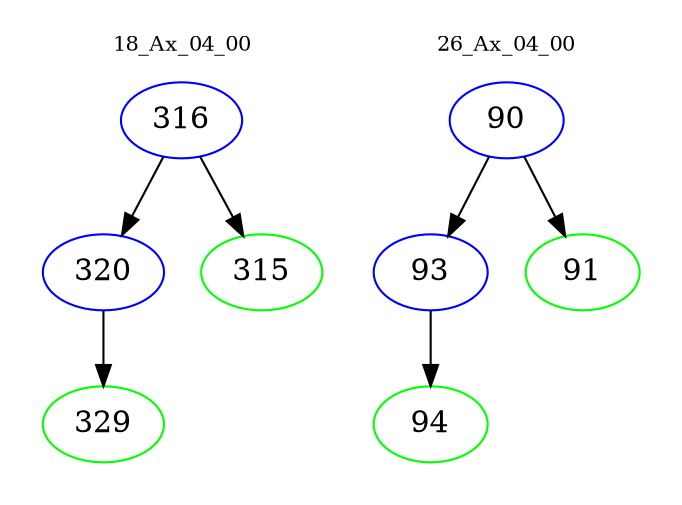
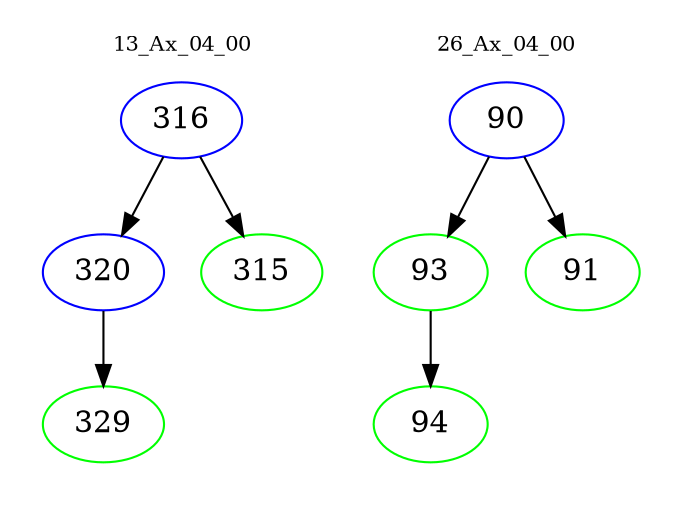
  digraph {
    node [color=blue]
    edge [color=black]
    n1 [label=316]
    n2 [label=320]
    n3 [color=green label=315]
    n4 [color=green label=329]
    n5 [label=90]
-   n6 [label=93]
+   n6 [color=green label=93]
    n7 [color=green label=91]
    n8 [color=green label=94]
    subgraph cluster_1 {
      color=white
      fontsize=10
-     label="18_Ax_04_00"
+     label="13_Ax_04_00"
      n1
      n2
      n3
      n4
    }
    subgraph cluster_2 {
      color=white
      fontsize=10
      label="26_Ax_04_00"
      n5
      n6
      n7
      n8
    }
    n1 -> n2
    n1 -> n3
    n2 -> n4
    n5 -> n6
    n5 -> n7
    n6 -> n8
  }
